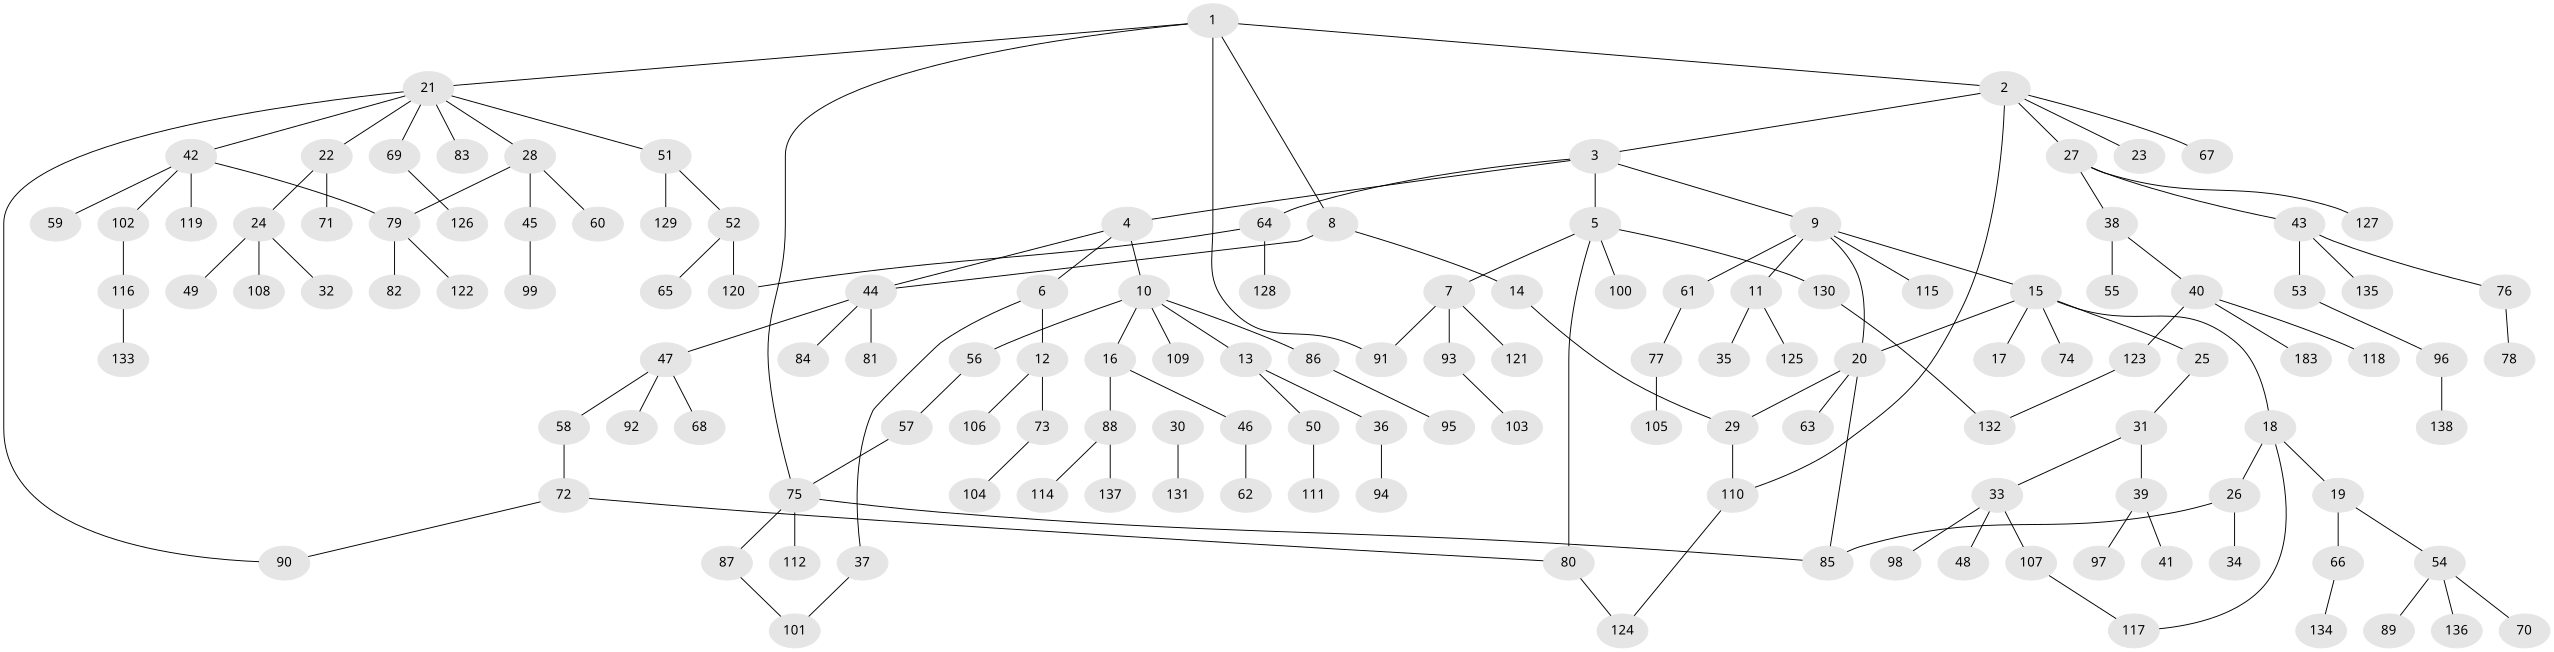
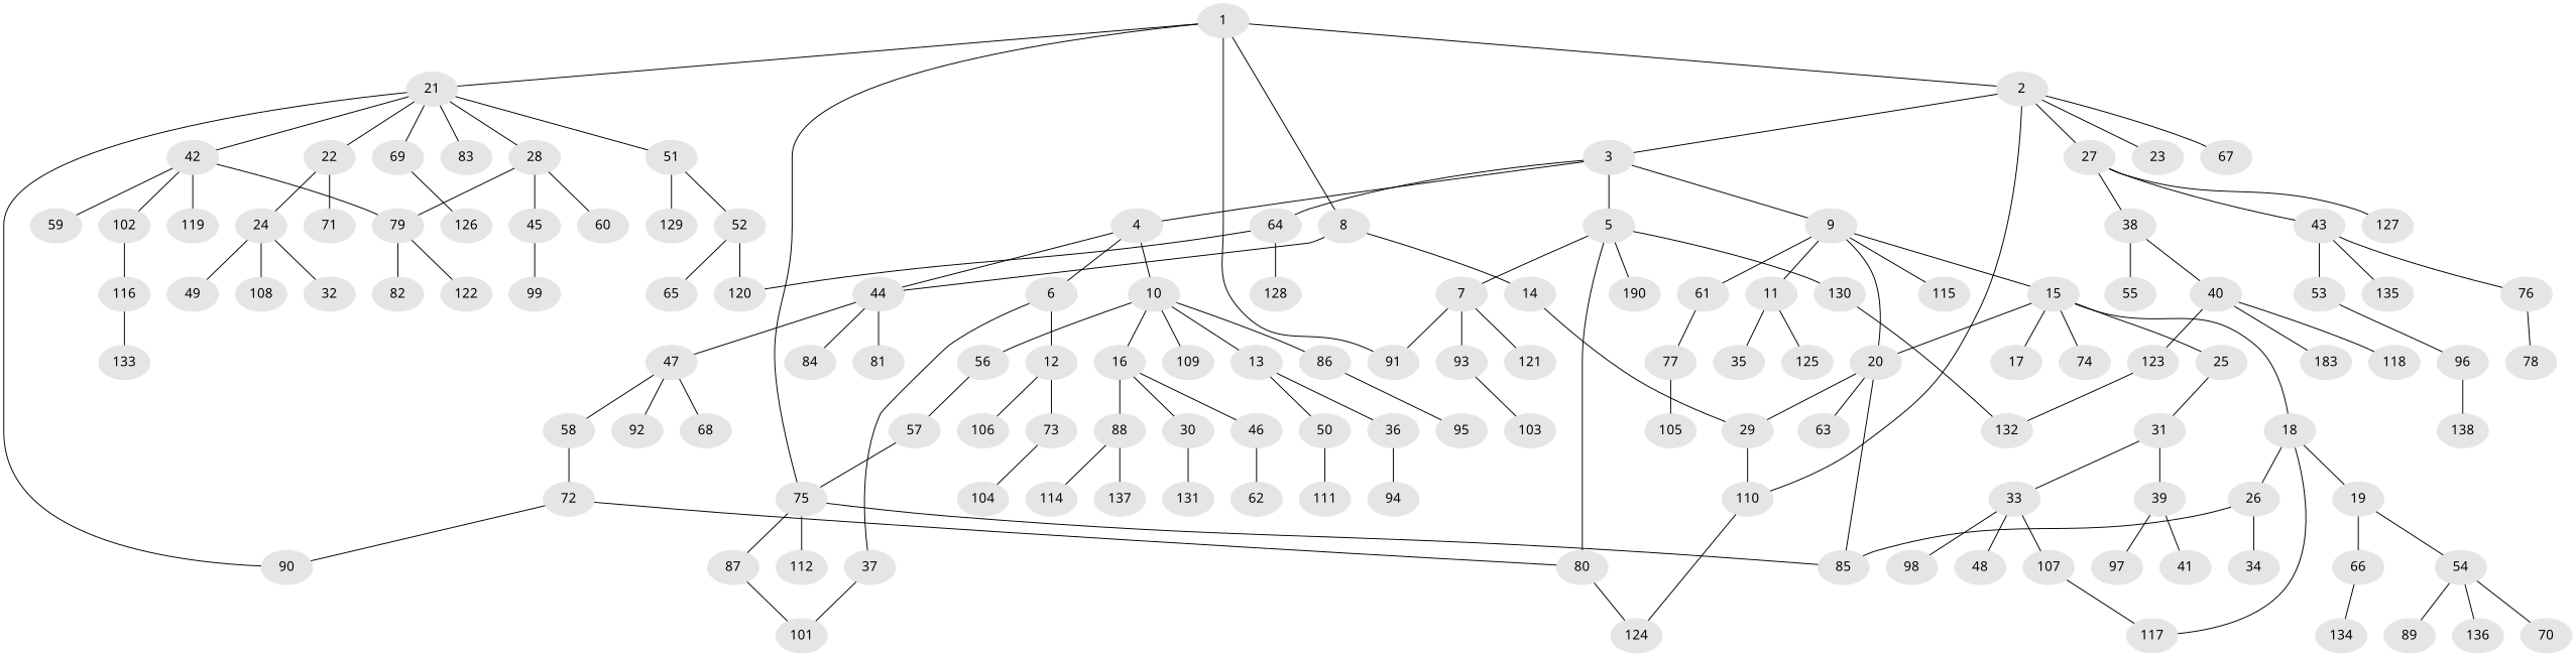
  graph {
    fontname="Noto Sans"
    node [color=gray90 fontname="Noto Sans" style=filled]
    edge [fontname="Noto Sans"]
    1
    2
    8
    21
    75
    91
    3
    23
    27
    67
    110
    44
    14
    22
    28
    42
    51
    69
    83
    90
    85
    87
    112
    4
    5
    9
    64
    38
    43
    127
    124
    6
    10
    7
    80
-   100
+   100 [label=190]
    130
    11
    15
    20
    61
    115
    120
    128
    12
    37
    13
    16
    56
    86
    109
    47
    81
    84
    93
    121
    132
    73
    106
    103
    29
    35
    125
    17
    18
    25
    74
    63
    77
    36
    50
    30
    46
    88
    57
    95
    104
    94
    111
    19
    26
    117
    31
    131
    101
    62
    114
    137
    54
    66
    34
    70
    89
    136
    134
    24
    71
    45
    60
    79
    59
    102
    119
    52
    129
    126
    32
    49
    108
    33
    39
    40
    55
    53
    76
    135
    99
    82
    122
    48
    98
    107
    41
    97
    n125 [label=183]
    118
    123
    116
    96
    78
    58
    68
    92
    72
    65
    138
    105
    133
    1 -- 2
    1 -- 8
    1 -- 21
    1 -- 75
    1 -- 91
    2 -- 3
    2 -- 23
    2 -- 27
    2 -- 67
    2 -- 110
    8 -- 44
    8 -- 14
    21 -- 22
    21 -- 28
    21 -- 42
    21 -- 51
    21 -- 69
    21 -- 83
    21 -- 90
    75 -- 85
    75 -- 87
    75 -- 112
    3 -- 4
    3 -- 5
    3 -- 9
    3 -- 64
    27 -- 38
    27 -- 43
    27 -- 127
    110 -- 124
    44 -- 47
    44 -- 81
    44 -- 84
    14 -- 29
    22 -- 24
    22 -- 71
    28 -- 45
    28 -- 60
    28 -- 79
    42 -- 79
    42 -- 59
    42 -- 102
    42 -- 119
    51 -- 52
    51 -- 129
    69 -- 126
    87 -- 101
    4 -- 44
    4 -- 6
    4 -- 10
    5 -- 7
    5 -- 80
    5 -- 100
    5 -- 130
    9 -- 11
    9 -- 15
    9 -- 20
    9 -- 61
    9 -- 115
    64 -- 120
    64 -- 128
    38 -- 40
    38 -- 55
    43 -- 53
    43 -- 76
    43 -- 135
    6 -- 12
    6 -- 37
    10 -- 13
    10 -- 16
    10 -- 56
    10 -- 86
    10 -- 109
    7 -- 91
    7 -- 93
    7 -- 121
    80 -- 124
    130 -- 132
    11 -- 35
    11 -- 125
    15 -- 20
    15 -- 17
    15 -- 18
    15 -- 25
    15 -- 74
    20 -- 85
    20 -- 29
    20 -- 63
    61 -- 77
    12 -- 73
    12 -- 106
    37 -- 101
    13 -- 36
    13 -- 50
+   16 -- 30
    16 -- 46
    16 -- 88
    56 -- 57
    86 -- 95
    47 -- 58
    47 -- 68
    47 -- 92
    93 -- 103
    73 -- 104
    29 -- 110
    18 -- 19
    18 -- 26
    18 -- 117
    25 -- 31
    77 -- 105
    36 -- 94
    50 -- 111
    30 -- 131
    46 -- 62
    88 -- 114
    88 -- 137
    57 -- 75
    19 -- 54
    19 -- 66
    26 -- 85
    26 -- 34
    31 -- 33
    31 -- 39
    54 -- 70
    54 -- 89
    54 -- 136
    66 -- 134
    24 -- 32
    24 -- 49
    24 -- 108
    45 -- 99
    79 -- 82
    79 -- 122
    102 -- 116
    52 -- 120
    52 -- 65
    33 -- 48
    33 -- 98
    33 -- 107
    39 -- 41
    39 -- 97
    40 -- n125
    40 -- 118
    40 -- 123
    53 -- 96
    76 -- 78
    107 -- 117
    123 -- 132
    116 -- 133
    96 -- 138
    58 -- 72
    72 -- 90
    72 -- 80
  }
